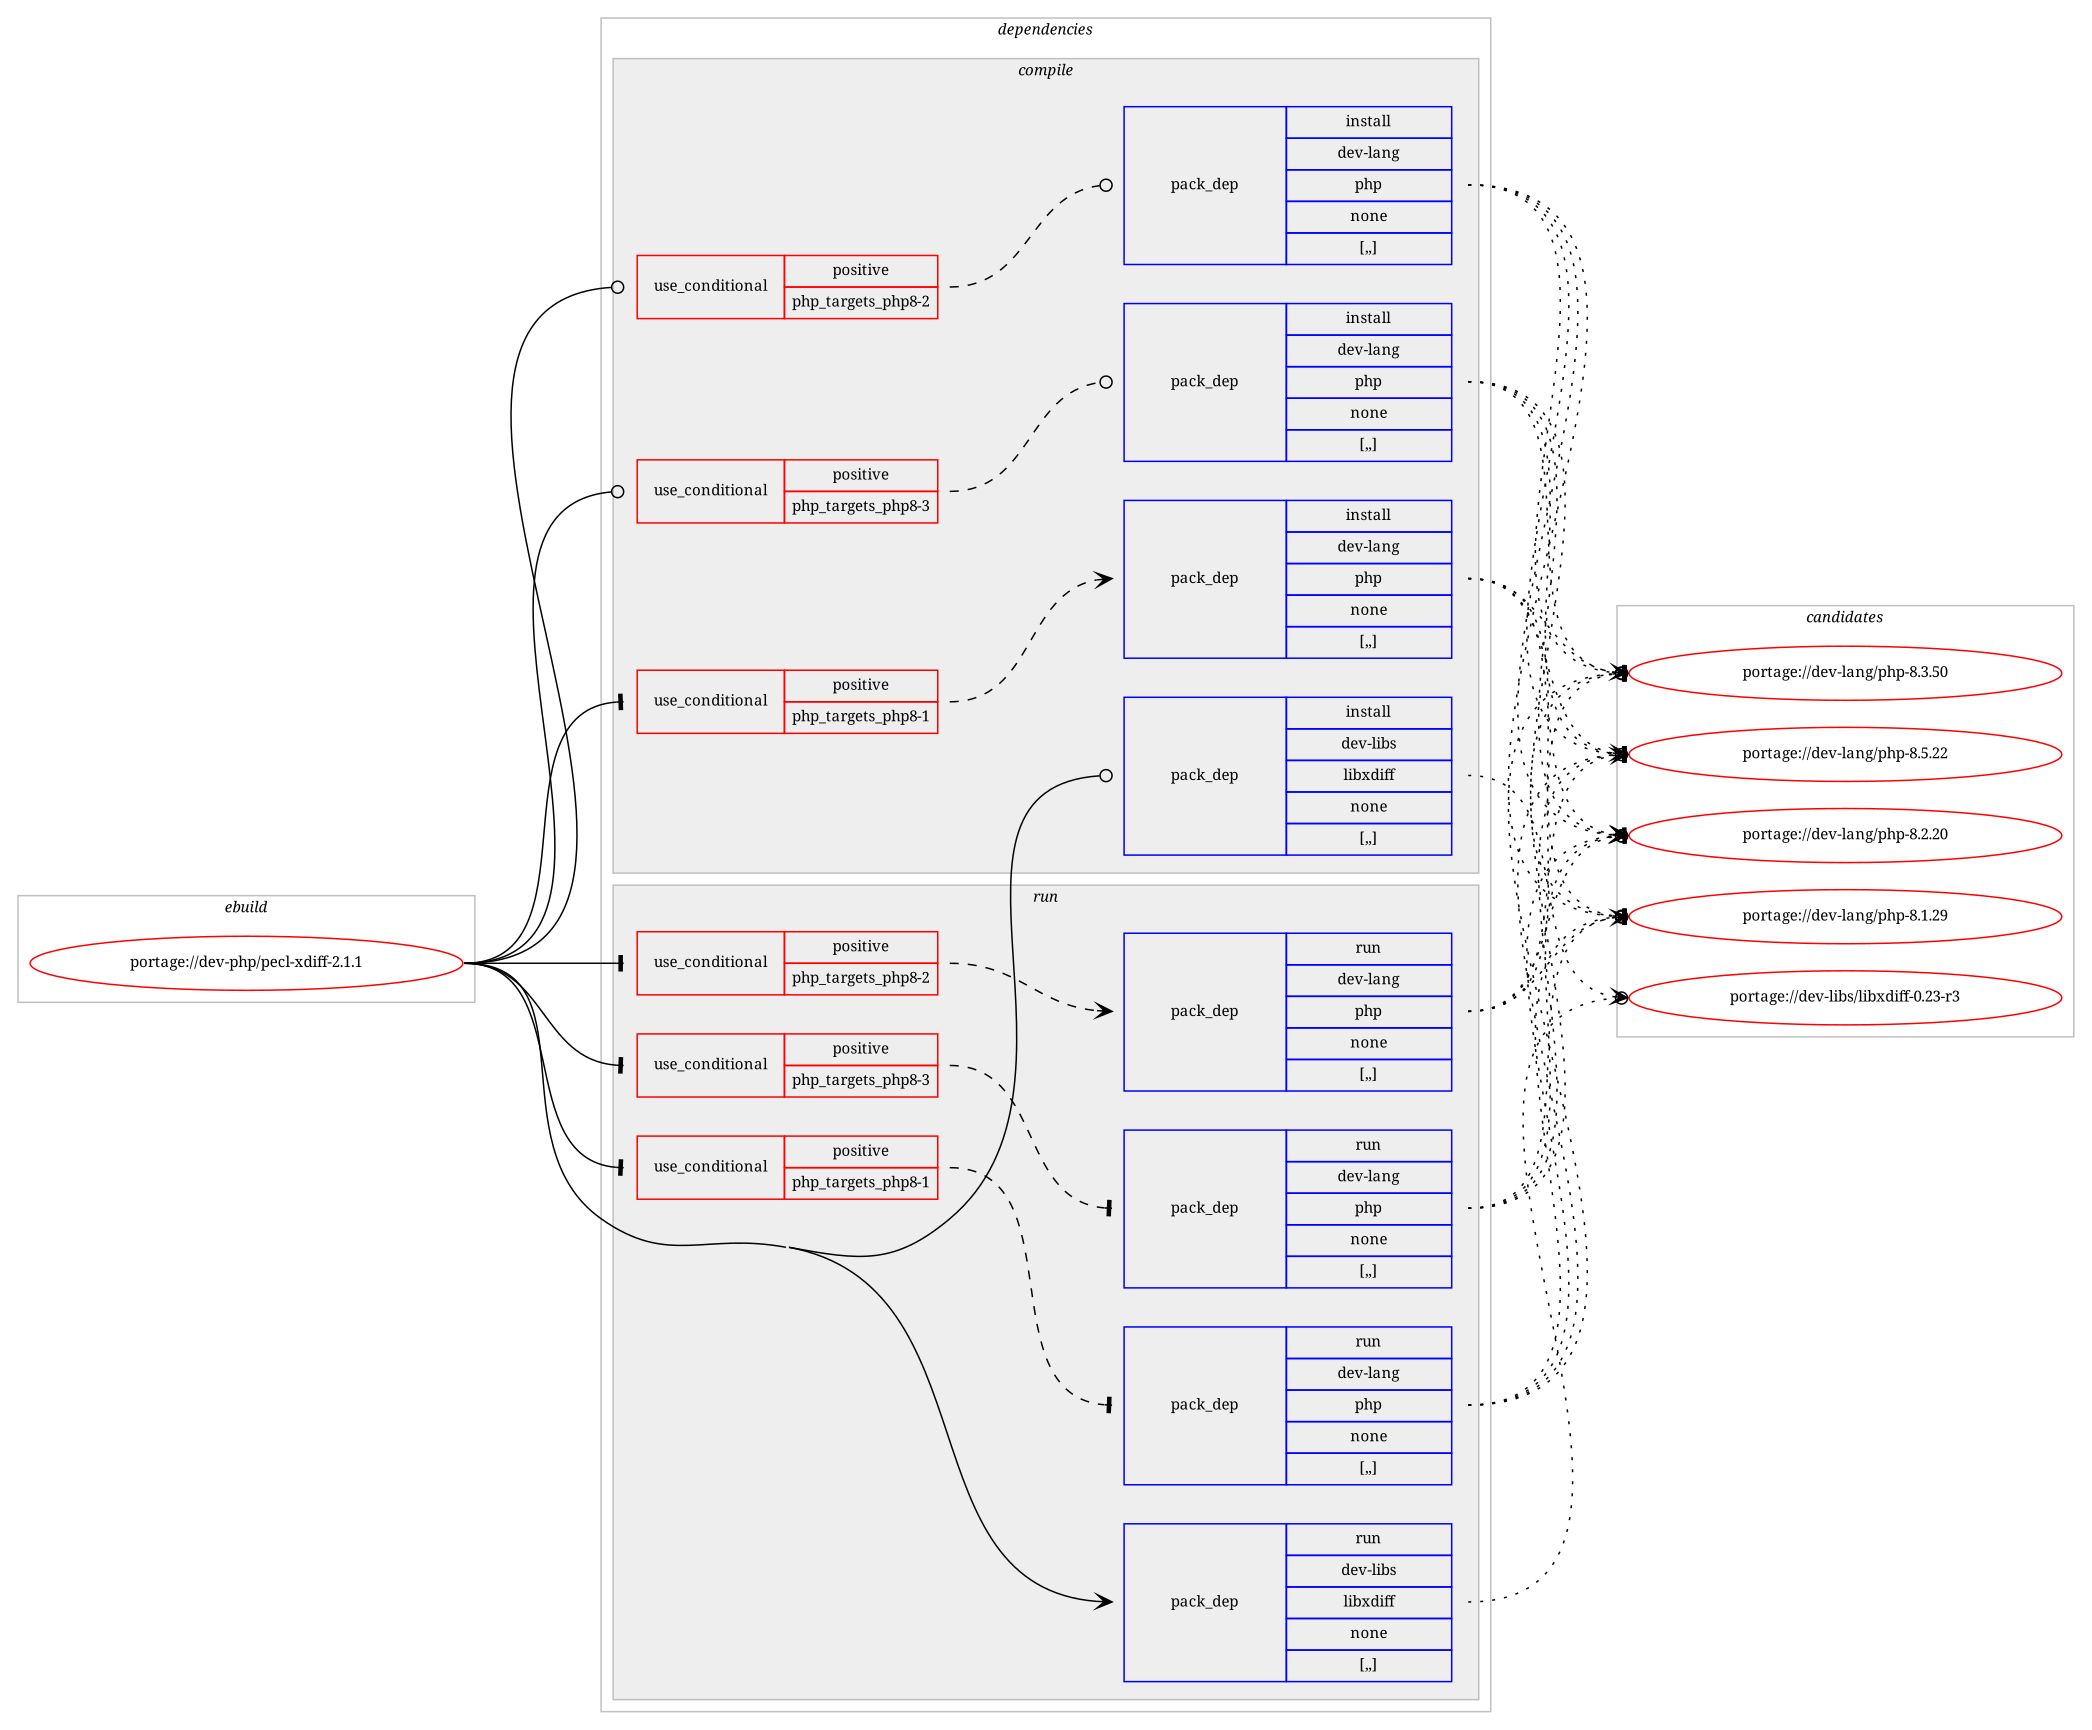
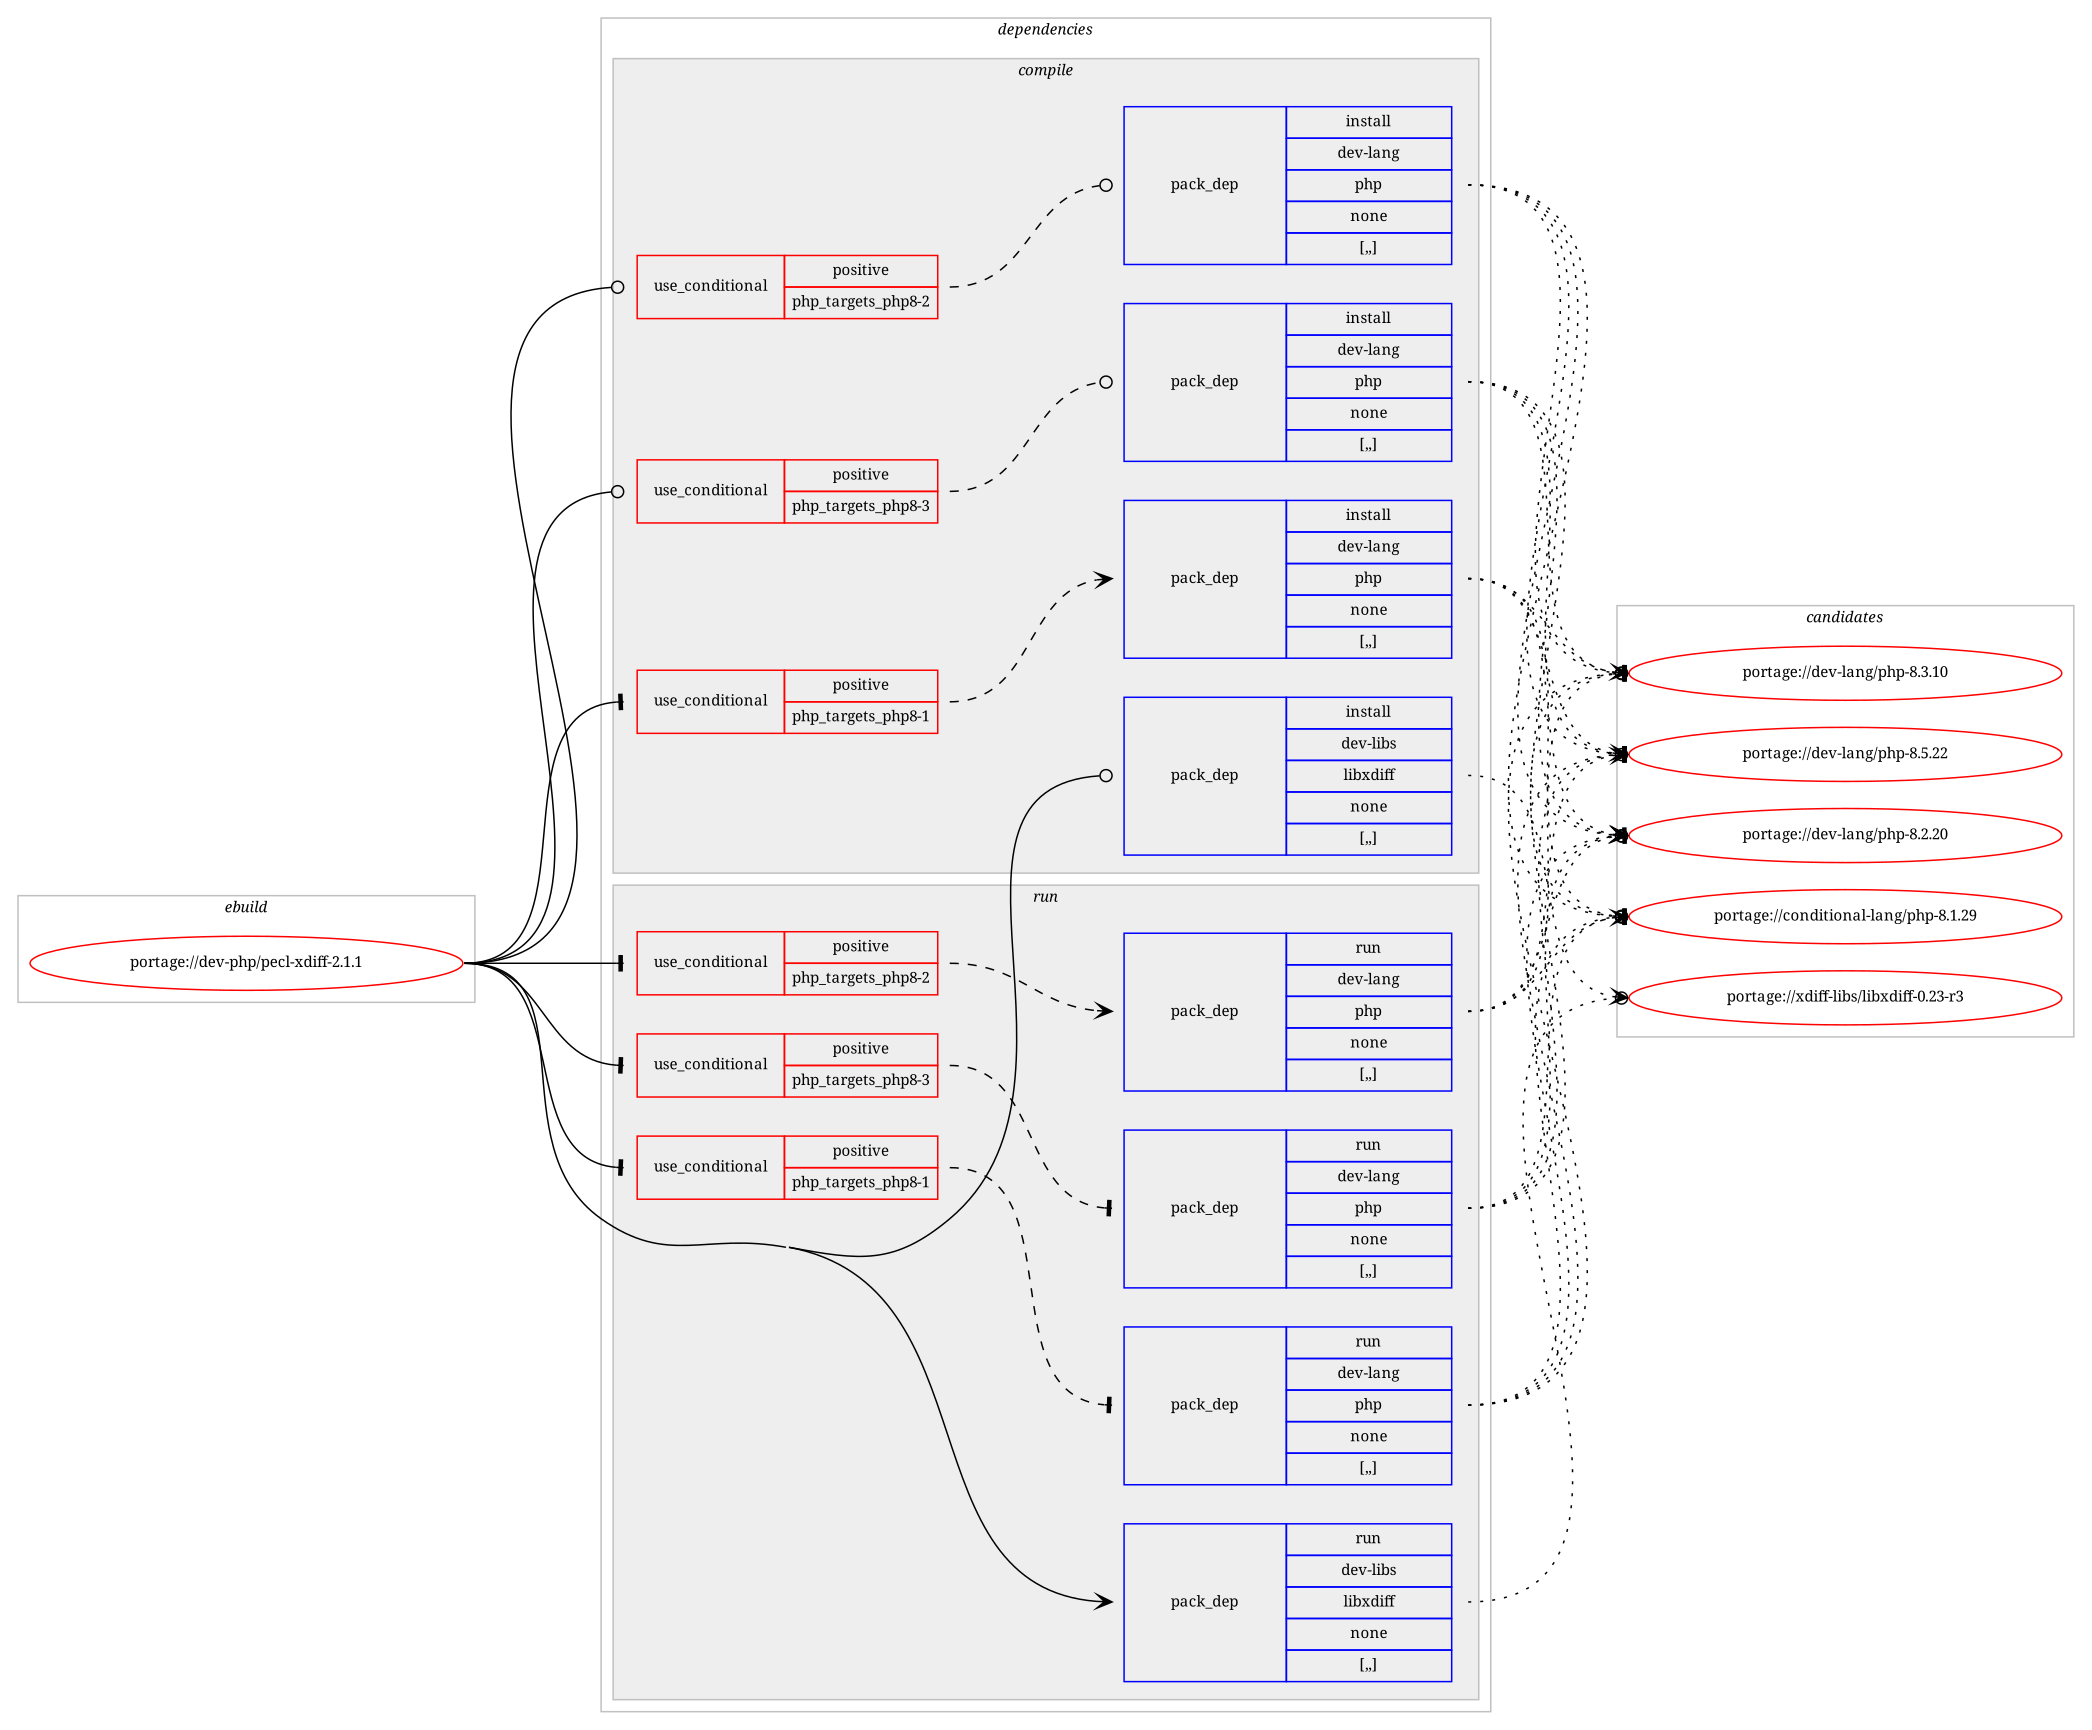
  digraph {
    compound=true
    concentrate=true
    fontname="Noto Serif"
    fontsize=10
    newrank=true
    rankdir=LR
    ranksep=1.5
    node [color=red fontname="Noto Serif" fontsize=10 shape=none]
    edge [arrowhead=tee fontname="Noto Serif" headport=w style=dotted tailport=e weight=100]
    n1 [label="portage://dev-php/pecl-xdiff-2.1.1" width=4 shape=""]
    n2 [color=blue label=<<TABLE BORDER="0" CELLBORDER="1" CELLSPACING="0" CELLPADDING="4" WIDTH="220"><TR><TD ROWSPAN="6" CELLPADDING="30">pack_dep</TD></TR><TR><TD WIDTH="110">install</TD></TR><TR><TD>dev-lang</TD></TR><TR><TD>php</TD></TR><TR><TD>none</TD></TR><TR><TD>[,,]</TD></TR></TABLE>>]
    n3 [label=<<TABLE BORDER="0" CELLBORDER="1" CELLSPACING="0" CELLPADDING="4"><TR><TD ROWSPAN="3" CELLPADDING="10">use_conditional</TD></TR><TR><TD>positive</TD></TR><TR><TD>php_targets_php8-1</TD></TR></TABLE>>]
    n4 [color=blue label=<<TABLE BORDER="0" CELLBORDER="1" CELLSPACING="0" CELLPADDING="4" WIDTH="220"><TR><TD ROWSPAN="6" CELLPADDING="30">pack_dep</TD></TR><TR><TD WIDTH="110">install</TD></TR><TR><TD>dev-lang</TD></TR><TR><TD>php</TD></TR><TR><TD>none</TD></TR><TR><TD>[,,]</TD></TR></TABLE>>]
    n5 [label=<<TABLE BORDER="0" CELLBORDER="1" CELLSPACING="0" CELLPADDING="4"><TR><TD ROWSPAN="3" CELLPADDING="10">use_conditional</TD></TR><TR><TD>positive</TD></TR><TR><TD>php_targets_php8-2</TD></TR></TABLE>>]
    n6 [color=blue label=<<TABLE BORDER="0" CELLBORDER="1" CELLSPACING="0" CELLPADDING="4" WIDTH="220"><TR><TD ROWSPAN="6" CELLPADDING="30">pack_dep</TD></TR><TR><TD WIDTH="110">install</TD></TR><TR><TD>dev-lang</TD></TR><TR><TD>php</TD></TR><TR><TD>none</TD></TR><TR><TD>[,,]</TD></TR></TABLE>>]
    n7 [label=<<TABLE BORDER="0" CELLBORDER="1" CELLSPACING="0" CELLPADDING="4"><TR><TD ROWSPAN="3" CELLPADDING="10">use_conditional</TD></TR><TR><TD>positive</TD></TR><TR><TD>php_targets_php8-3</TD></TR></TABLE>>]
    n8 [color=blue label=<<TABLE BORDER="0" CELLBORDER="1" CELLSPACING="0" CELLPADDING="4" WIDTH="220"><TR><TD ROWSPAN="6" CELLPADDING="30">pack_dep</TD></TR><TR><TD WIDTH="110">install</TD></TR><TR><TD>dev-libs</TD></TR><TR><TD>libxdiff</TD></TR><TR><TD>none</TD></TR><TR><TD>[,,]</TD></TR></TABLE>>]
    n9 [color=blue label=<<TABLE BORDER="0" CELLBORDER="1" CELLSPACING="0" CELLPADDING="4" WIDTH="220"><TR><TD ROWSPAN="6" CELLPADDING="30">pack_dep</TD></TR><TR><TD WIDTH="110">run</TD></TR><TR><TD>dev-lang</TD></TR><TR><TD>php</TD></TR><TR><TD>none</TD></TR><TR><TD>[,,]</TD></TR></TABLE>>]
    n10 [label=<<TABLE BORDER="0" CELLBORDER="1" CELLSPACING="0" CELLPADDING="4"><TR><TD ROWSPAN="3" CELLPADDING="10">use_conditional</TD></TR><TR><TD>positive</TD></TR><TR><TD>php_targets_php8-1</TD></TR></TABLE>>]
    n11 [color=blue label=<<TABLE BORDER="0" CELLBORDER="1" CELLSPACING="0" CELLPADDING="4" WIDTH="220"><TR><TD ROWSPAN="6" CELLPADDING="30">pack_dep</TD></TR><TR><TD WIDTH="110">run</TD></TR><TR><TD>dev-lang</TD></TR><TR><TD>php</TD></TR><TR><TD>none</TD></TR><TR><TD>[,,]</TD></TR></TABLE>>]
    n12 [label=<<TABLE BORDER="0" CELLBORDER="1" CELLSPACING="0" CELLPADDING="4"><TR><TD ROWSPAN="3" CELLPADDING="10">use_conditional</TD></TR><TR><TD>positive</TD></TR><TR><TD>php_targets_php8-2</TD></TR></TABLE>>]
    n13 [color=blue label=<<TABLE BORDER="0" CELLBORDER="1" CELLSPACING="0" CELLPADDING="4" WIDTH="220"><TR><TD ROWSPAN="6" CELLPADDING="30">pack_dep</TD></TR><TR><TD WIDTH="110">run</TD></TR><TR><TD>dev-lang</TD></TR><TR><TD>php</TD></TR><TR><TD>none</TD></TR><TR><TD>[,,]</TD></TR></TABLE>>]
    n14 [label=<<TABLE BORDER="0" CELLBORDER="1" CELLSPACING="0" CELLPADDING="4"><TR><TD ROWSPAN="3" CELLPADDING="10">use_conditional</TD></TR><TR><TD>positive</TD></TR><TR><TD>php_targets_php8-3</TD></TR></TABLE>>]
    n15 [color=blue label=<<TABLE BORDER="0" CELLBORDER="1" CELLSPACING="0" CELLPADDING="4" WIDTH="220"><TR><TD ROWSPAN="6" CELLPADDING="30">pack_dep</TD></TR><TR><TD WIDTH="110">run</TD></TR><TR><TD>dev-libs</TD></TR><TR><TD>libxdiff</TD></TR><TR><TD>none</TD></TR><TR><TD>[,,]</TD></TR></TABLE>>]
-   n16 [label="portage://dev-lang/php-8.3.50" width=4 shape=""]
+   n16 [label="portage://dev-lang/php-8.3.10" width=4 shape=""]
    n17 [label="portage://dev-lang/php-8.5.22" width=4 shape=""]
    n18 [label="portage://dev-lang/php-8.2.20" width=4 shape=""]
-   n19 [label="portage://dev-lang/php-8.1.29" width=4 shape=""]
-   n20 [label="portage://dev-libs/libxdiff-0.23-r3" width=4 shape=""]
+   n19 [label="portage://conditional-lang/php-8.1.29" width=4 shape=""]
+   n20 [label="portage://xdiff-libs/libxdiff-0.23-r3" width=4 shape=""]
    subgraph cluster_1 {
      color=gray
      label=<<i>ebuild</i>>
      n1
    }
    subgraph cluster_2 {
      color=gray
      label=<<i>dependencies</i>>
      subgraph cluster_3 {
        color=gray
        fillcolor="#eeeeee"
        label=<<i>compile</i>>
        style=filled
        subgraph sub_4 {
          color=gray
          fillcolor="#eeeeee"
          label=<<i>compile</i>>
          style=filled
          n3
          subgraph sub_5 {
            color=gray
            fillcolor="#eeeeee"
            label=<<i>compile</i>>
            style=filled
            n2
          }
        }
        subgraph sub_6 {
          color=gray
          fillcolor="#eeeeee"
          label=<<i>compile</i>>
          style=filled
          n5
          subgraph sub_7 {
            color=gray
            fillcolor="#eeeeee"
            label=<<i>compile</i>>
            style=filled
            n4
          }
        }
        subgraph sub_8 {
          color=gray
          fillcolor="#eeeeee"
          label=<<i>compile</i>>
          style=filled
          n7
          subgraph sub_9 {
            color=gray
            fillcolor="#eeeeee"
            label=<<i>compile</i>>
            style=filled
            n6
          }
        }
        subgraph sub_10 {
          color=gray
          fillcolor="#eeeeee"
          label=<<i>compile</i>>
          style=filled
          n8
        }
      }
      subgraph cluster_11 {
        color=gray
        fillcolor="#eeeeee"
        label=<<i>compile and run</i>>
        style=filled
      }
      subgraph cluster_12 {
        color=gray
        fillcolor="#eeeeee"
        label=<<i>run</i>>
        style=filled
        subgraph sub_13 {
          color=gray
          fillcolor="#eeeeee"
          label=<<i>run</i>>
          style=filled
          n10
          subgraph sub_14 {
            color=gray
            fillcolor="#eeeeee"
            label=<<i>run</i>>
            style=filled
            n9
          }
        }
        subgraph sub_15 {
          color=gray
          fillcolor="#eeeeee"
          label=<<i>run</i>>
          style=filled
          n12
          subgraph sub_16 {
            color=gray
            fillcolor="#eeeeee"
            label=<<i>run</i>>
            style=filled
            n11
          }
        }
        subgraph sub_17 {
          color=gray
          fillcolor="#eeeeee"
          label=<<i>run</i>>
          style=filled
          n14
          subgraph sub_18 {
            color=gray
            fillcolor="#eeeeee"
            label=<<i>run</i>>
            style=filled
            n13
          }
        }
        subgraph sub_19 {
          color=gray
          fillcolor="#eeeeee"
          label=<<i>run</i>>
          style=filled
          n15
        }
      }
    }
    subgraph cluster_20 {
      color=gray
      label=<<i>candidates</i>>
      rank=same
      subgraph sub_21 {
        color=black
        label=<<i>candidates</i>>
        nodesep=1
        rank=same
        n16
        n17
        n18
        n19
      }
      subgraph sub_22 {
        color=black
        label=<<i>candidates</i>>
        nodesep=1
        rank=same
        n16
        n17
        n18
        n19
      }
      subgraph sub_23 {
        color=black
        label=<<i>candidates</i>>
        nodesep=1
        rank=same
        n16
        n17
        n18
        n19
      }
      subgraph sub_24 {
        color=black
        label=<<i>candidates</i>>
        nodesep=1
        rank=same
        n20
      }
      subgraph sub_25 {
        color=black
        label=<<i>candidates</i>>
        nodesep=1
        rank=same
        n16
        n17
        n18
        n19
      }
      subgraph sub_26 {
        color=black
        label=<<i>candidates</i>>
        nodesep=1
        rank=same
        n16
        n17
        n18
        n19
      }
      subgraph sub_27 {
        color=black
        label=<<i>candidates</i>>
        nodesep=1
        rank=same
        n16
        n17
        n18
        n19
      }
      subgraph sub_28 {
        color=black
        label=<<i>candidates</i>>
        nodesep=1
        rank=same
        n20
      }
    }
    n1 -> n3 [style=solid weight=20]
    n1 -> n5 [arrowhead=odot style=solid weight=20]
    n1 -> n7 [arrowhead=odot style=solid weight=20]
    n1 -> n8 [arrowhead=odot style=solid weight=20]
    n1 -> n10 [style=solid weight=20]
    n1 -> n12 [style=solid weight=20]
    n1 -> n14 [style=solid weight=20]
    n1 -> n15 [arrowhead=vee style=solid weight=20]
    n2 -> n16 [arrowhead=vee]
    n2 -> n17 [arrowhead=vee]
    n2 -> n18 [arrowhead=vee]
    n2 -> n19 [arrowhead=odot]
    n3 -> n2 [arrowhead=vee style=dashed weight=20]
    n4 -> n16 [arrowhead=odot]
    n4 -> n17
    n4 -> n18 [arrowhead=vee]
    n4 -> n19 [arrowhead=odot]
    n5 -> n4 [arrowhead=odot style=dashed weight=20]
    n6 -> n16
    n6 -> n17
    n6 -> n18 [arrowhead=vee]
    n6 -> n19
    n7 -> n6 [arrowhead=odot style=dashed weight=20]
    n8 -> n20 [arrowhead=vee]
    n9 -> n16
    n9 -> n17 [arrowhead=odot]
    n9 -> n18
    n9 -> n19 [arrowhead=vee]
    n10 -> n9 [style=dashed weight=20]
    n11 -> n16 [arrowhead=odot]
    n11 -> n17 [arrowhead=vee]
    n11 -> n18 [arrowhead=odot]
    n11 -> n19 [arrowhead=odot]
    n12 -> n11 [arrowhead=vee style=dashed weight=20]
    n13 -> n16
    n13 -> n17
    n13 -> n18 [arrowhead=odot]
    n13 -> n19
    n14 -> n13 [style=dashed weight=20]
    n15 -> n20 [arrowhead=odot]
  }
